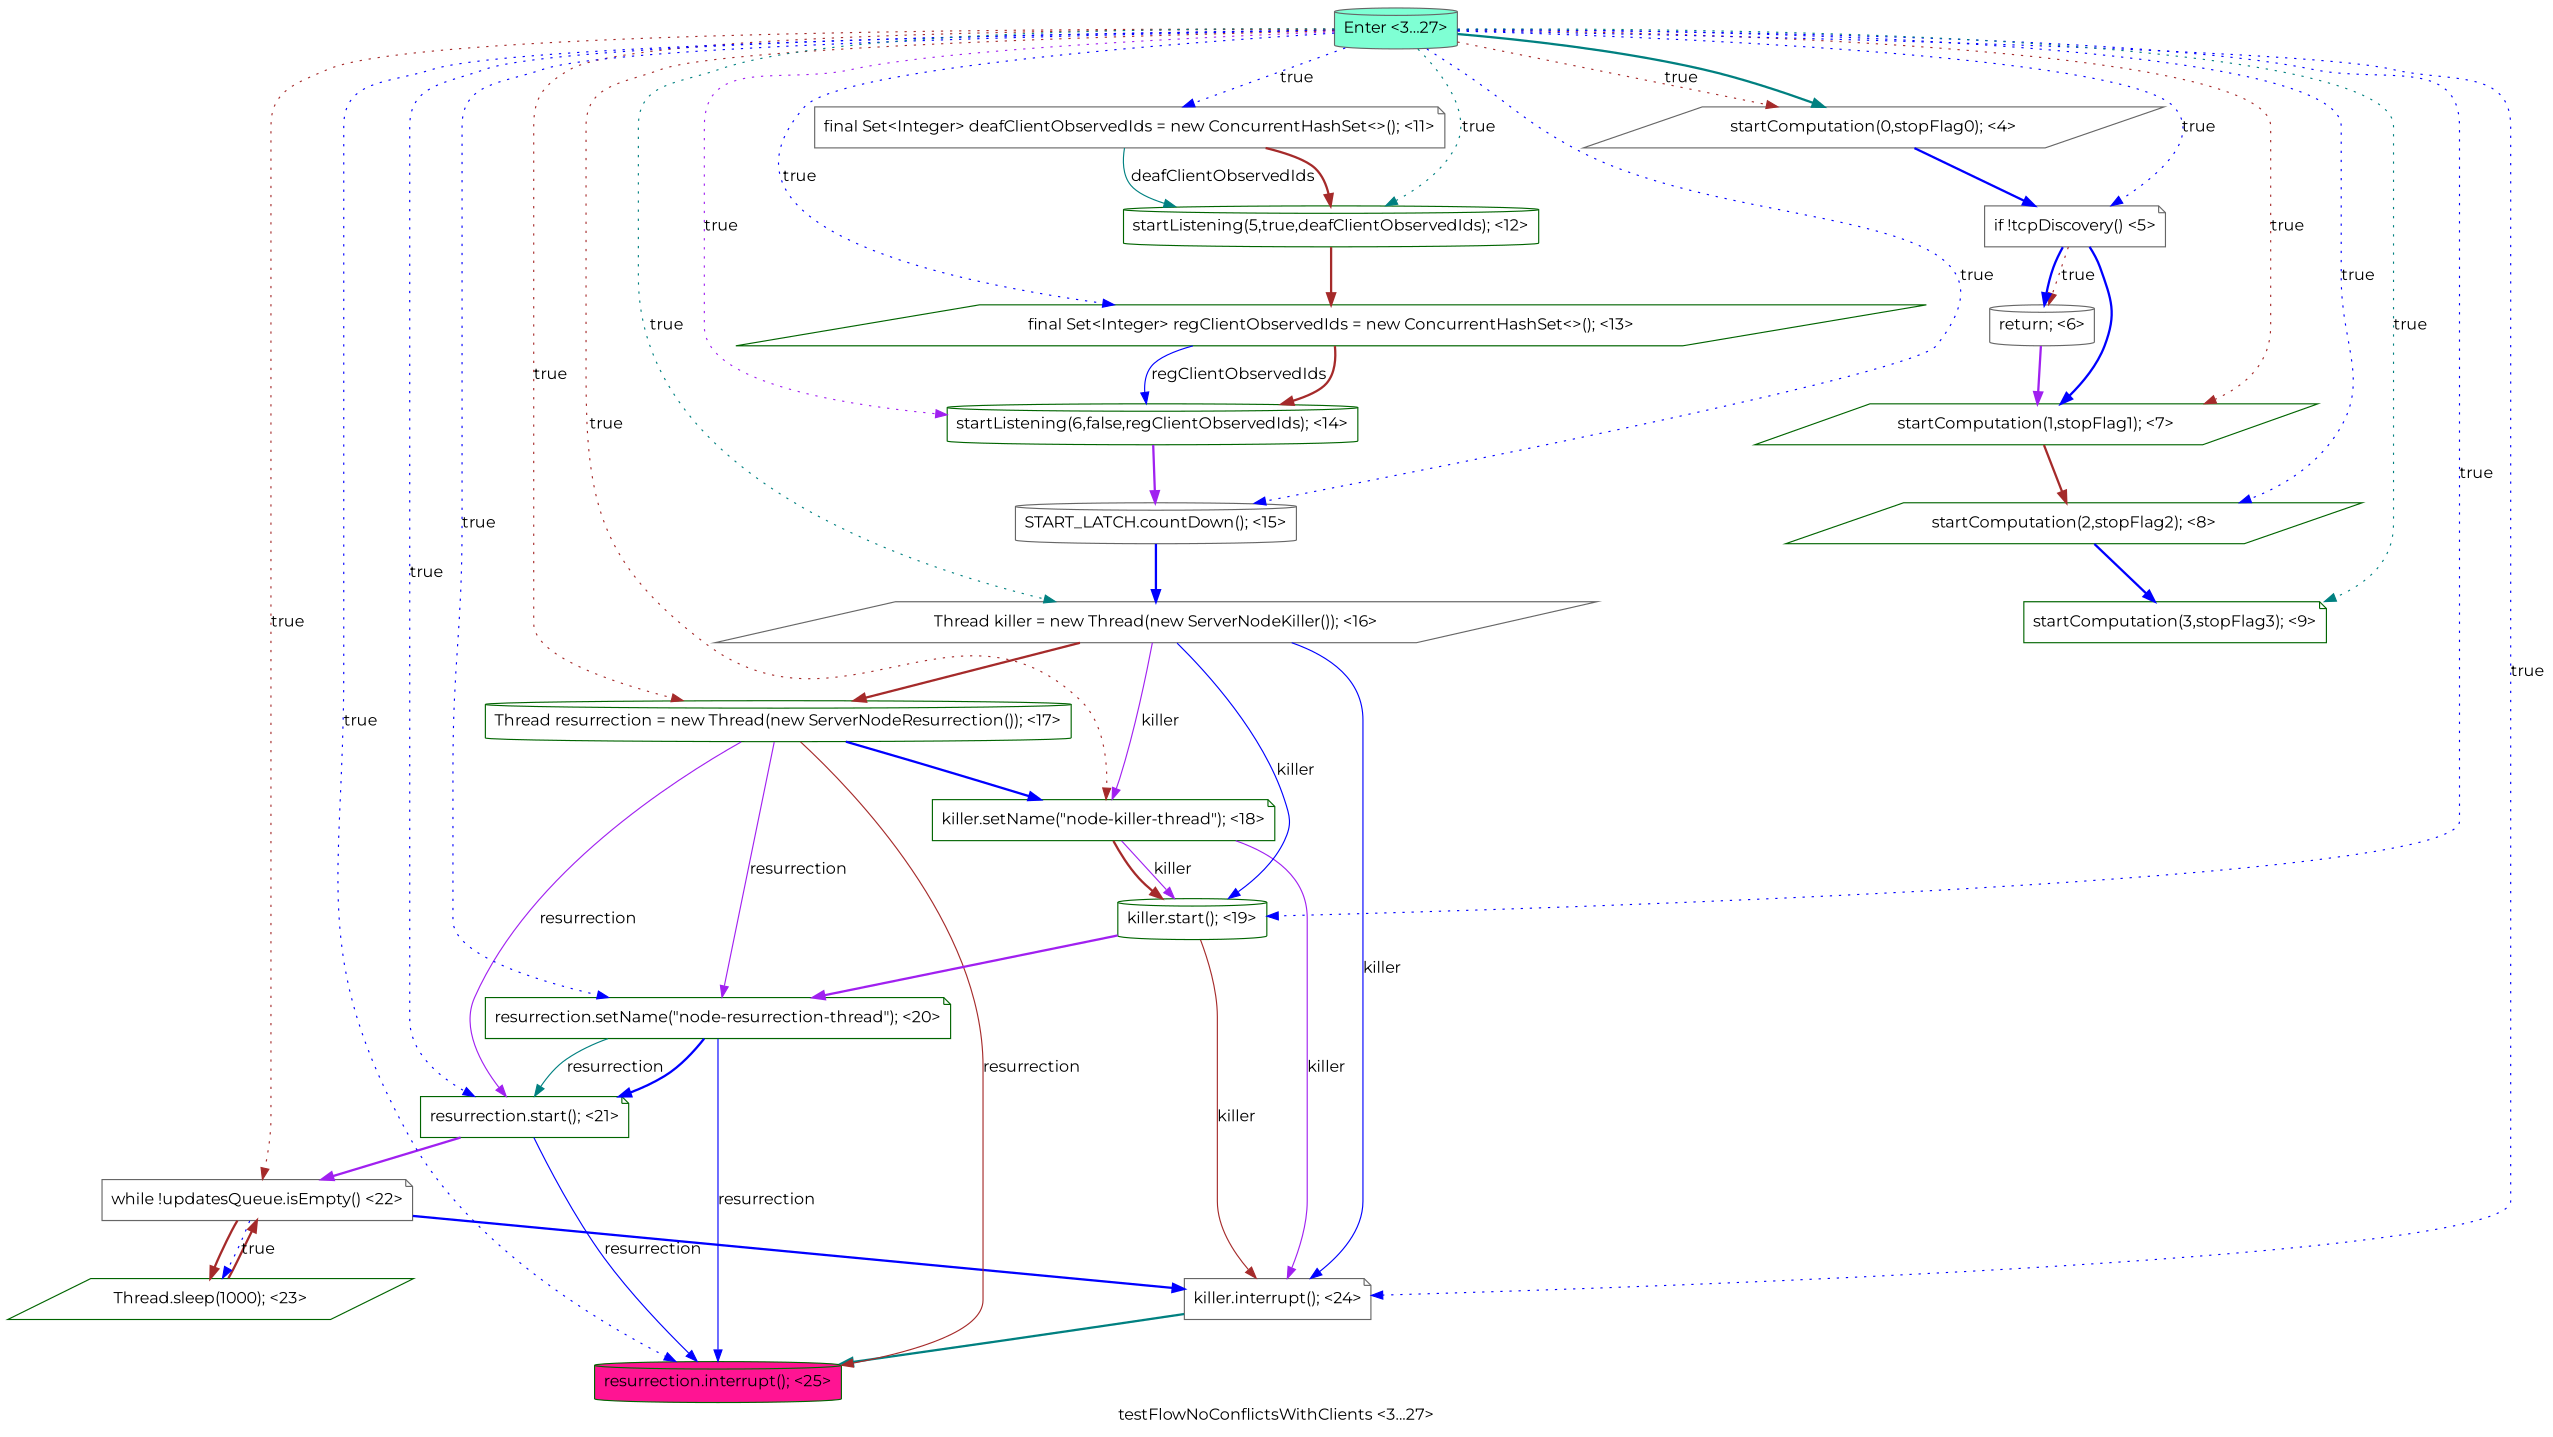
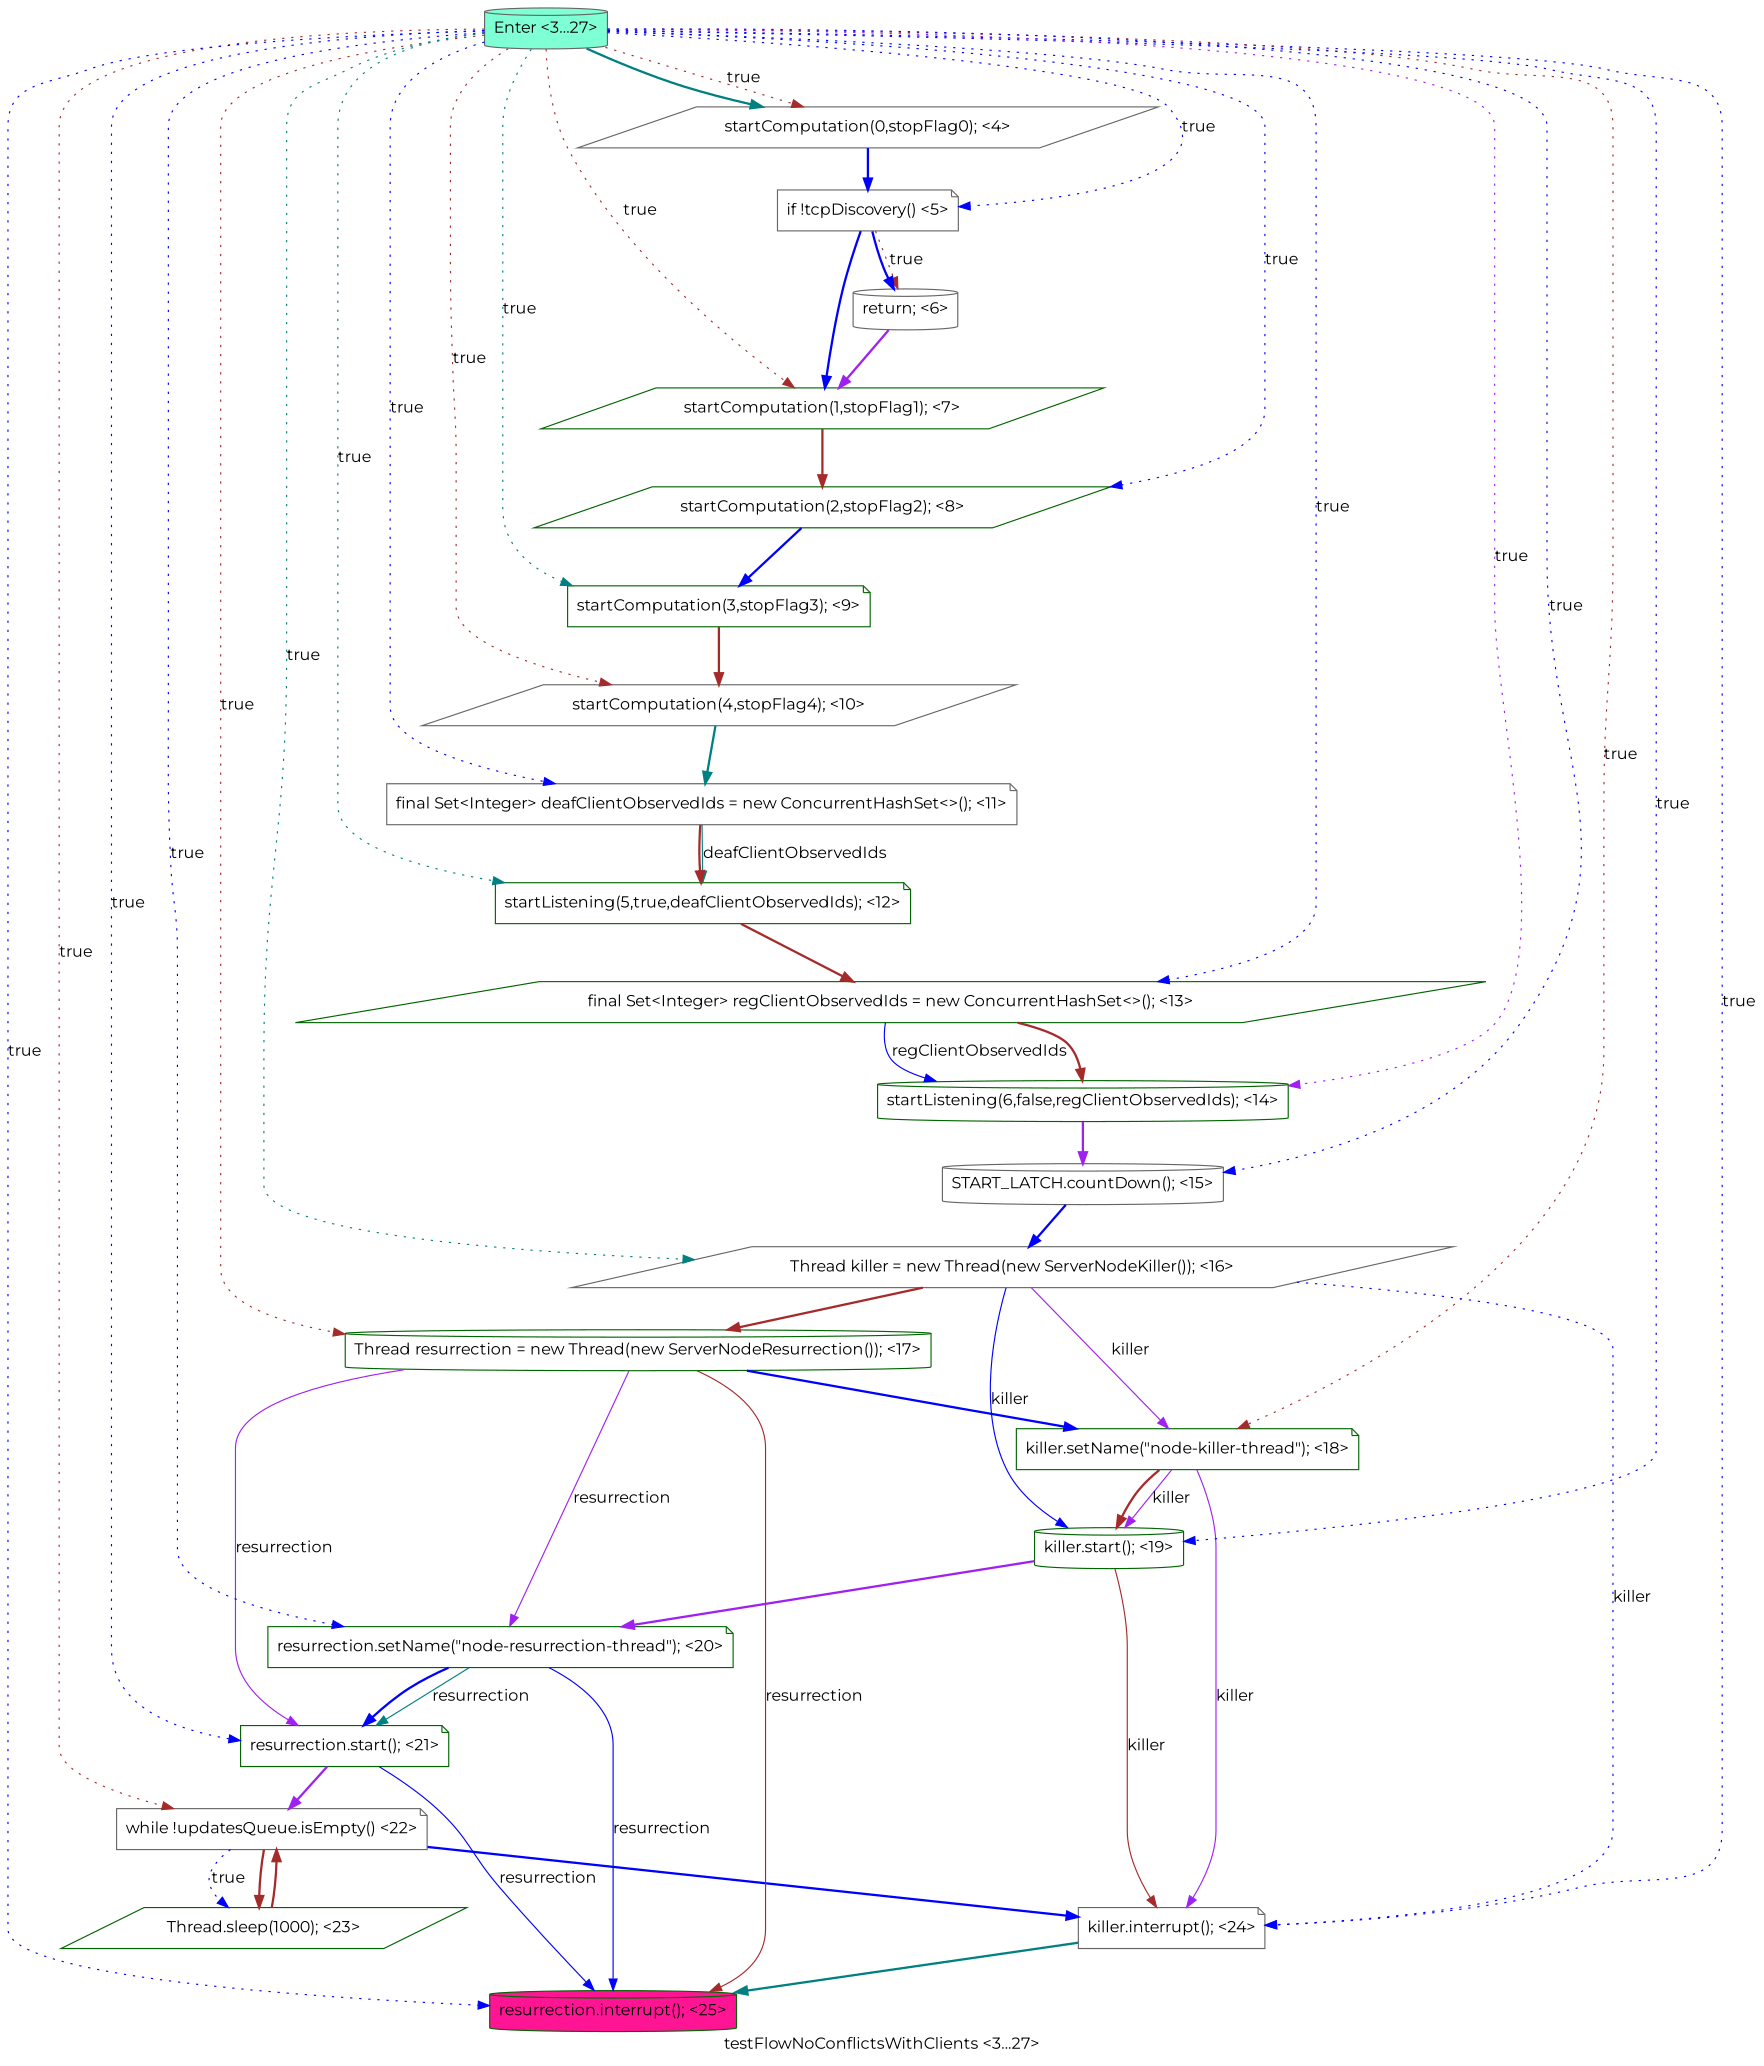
  digraph {
    fontname=Montserrat
    label="testFlowNoConflictsWithClients <3...27>"
    node [color=darkgreen fillcolor=white fontname=Montserrat shape=note style=filled]
    edge [color=blue fontname=Montserrat style=bold]
    n1 [color=gray40 label="startComputation(0,stopFlag0); <4>" shape=parallelogram]
    n2 [color=gray40 label="if !tcpDiscovery() <5>"]
    n3 [label="startComputation(1,stopFlag1); <7>" shape=parallelogram]
    n4 [color=gray40 label="return; <6>" shape=cylinder]
    n5 [label="Thread.sleep(1000); <23>" shape=parallelogram]
    n6 [color=gray40 label="while !updatesQueue.isEmpty() <22>"]
    n7 [color=gray40 label="killer.interrupt(); <24>"]
    n8 [label="Thread resurrection = new Thread(new ServerNodeResurrection()); <17>" shape=cylinder]
    n9 [label="resurrection.start(); <21>"]
    n10 [label="resurrection.setName(\"node-resurrection-thread\"); <20>"]
    n11 [fillcolor=deeppink label="resurrection.interrupt(); <25>" shape=cylinder]
    n12 [label="killer.setName(\"node-killer-thread\"); <18>"]
    n13 [label="killer.start(); <19>" shape=cylinder]
    n14 [label="final Set<Integer> regClientObservedIds = new ConcurrentHashSet<>(); <13>" shape=parallelogram]
    n15 [label="startListening(6,false,regClientObservedIds); <14>" shape=cylinder]
    n16 [color=gray40 label="START_LATCH.countDown(); <15>" shape=cylinder]
    n17 [color=gray40 label="Thread killer = new Thread(new ServerNodeKiller()); <16>" shape=parallelogram]
    n18 [label="startComputation(2,stopFlag2); <8>" shape=parallelogram]
    n19 [label="startComputation(3,stopFlag3); <9>"]
    n20 [color=gray40 fillcolor=aquamarine label="Enter <3...27>" shape=cylinder]
    n21 [color=gray40 label="final Set<Integer> deafClientObservedIds = new ConcurrentHashSet<>(); <11>"]
-   n22 [label="startListening(5,true,deafClientObservedIds); <12>" shape=cylinder]
+   n22 [label="startListening(5,true,deafClientObservedIds); <12>"]
+   n23 [color=gray40 label="startComputation(4,stopFlag4); <10>" shape=parallelogram]
    n1 -> n2
    n2 -> n3
    n2 -> n4 [color=brown label=true style=dotted]
    n2 -> n4
    n3 -> n18 [color=brown]
    n4 -> n3 [color=purple]
    n5 -> n6 [color=brown]
    n6 -> n5 [label=true style=dotted]
    n6 -> n5 [color=brown]
    n6 -> n7
    n7 -> n11 [color=teal]
    n8 -> n9 [color=purple label=resurrection style=solid]
    n8 -> n10 [color=purple label=resurrection style=solid]
    n8 -> n11 [color=brown label=resurrection style=solid]
    n8 -> n12
    n9 -> n6 [color=purple]
    n9 -> n11 [label=resurrection style=solid]
    n10 -> n9 [color=teal label=resurrection style=solid]
    n10 -> n9
    n10 -> n11 [label=resurrection style=solid]
    n12 -> n7 [color=purple label=killer style=solid]
    n12 -> n13 [color=purple label=killer style=solid]
    n12 -> n13 [color=brown]
    n13 -> n7 [color=brown label=killer style=solid]
    n13 -> n10 [color=purple]
    n14 -> n15 [label=regClientObservedIds style=solid]
    n14 -> n15 [color=brown]
    n15 -> n16 [color=purple]
    n16 -> n17
-   n17 -> n7 [label=killer style=solid]
+   n17 -> n7 [label=killer style=dotted]
    n17 -> n8 [color=brown]
    n17 -> n12 [color=purple label=killer style=solid]
    n17 -> n13 [label=killer style=solid]
    n18 -> n19
+   n19 -> n23 [color=brown]
    n20 -> n1 [color=brown label=true style=dotted]
    n20 -> n1 [color=teal]
    n20 -> n2 [label=true style=dotted]
    n20 -> n3 [color=brown label=true style=dotted]
    n20 -> n6 [color=brown label=true style=dotted]
    n20 -> n7 [label=true style=dotted]
    n20 -> n8 [color=brown label=true style=dotted]
    n20 -> n9 [label=true style=dotted]
    n20 -> n10 [label=true style=dotted]
    n20 -> n11 [label=true style=dotted]
    n20 -> n12 [color=brown label=true style=dotted]
    n20 -> n13 [label=true style=dotted]
    n20 -> n14 [label=true style=dotted]
    n20 -> n15 [color=purple label=true style=dotted]
    n20 -> n16 [label=true style=dotted]
    n20 -> n17 [color=teal label=true style=dotted]
    n20 -> n18 [label=true style=dotted]
    n20 -> n19 [color=teal label=true style=dotted]
    n20 -> n21 [label=true style=dotted]
    n20 -> n22 [color=teal label=true style=dotted]
+   n20 -> n23 [color=brown label=true style=dotted]
    n21 -> n22 [color=teal label=deafClientObservedIds style=solid]
    n21 -> n22 [color=brown]
    n22 -> n14 [color=brown]
+   n23 -> n21 [color=teal]
  }
